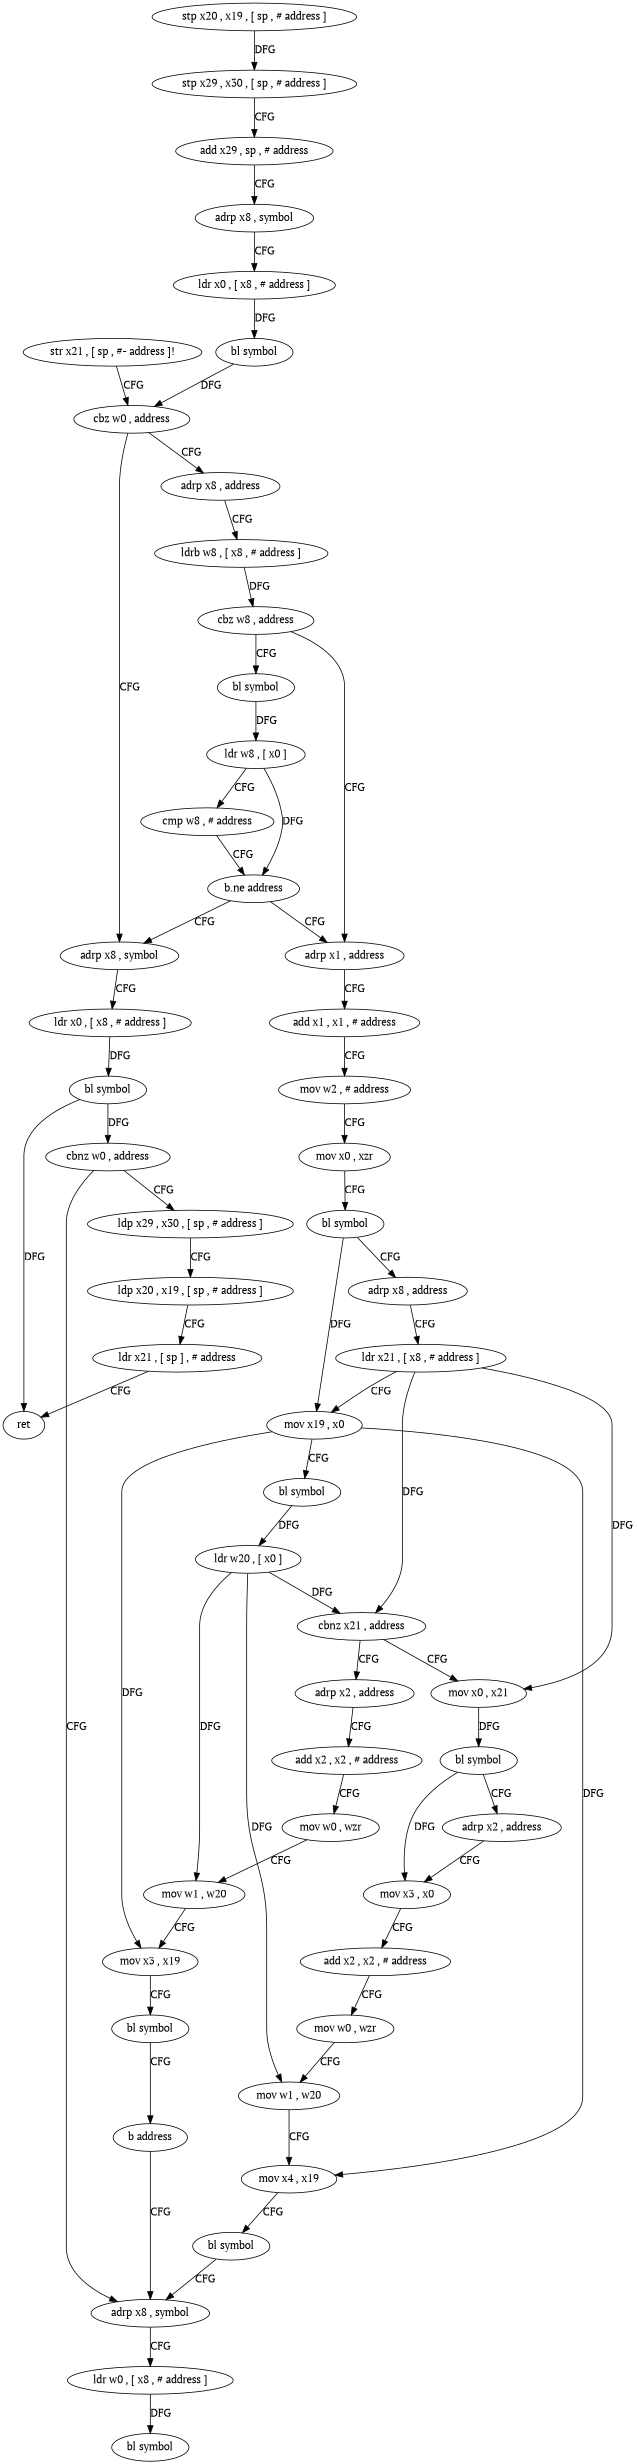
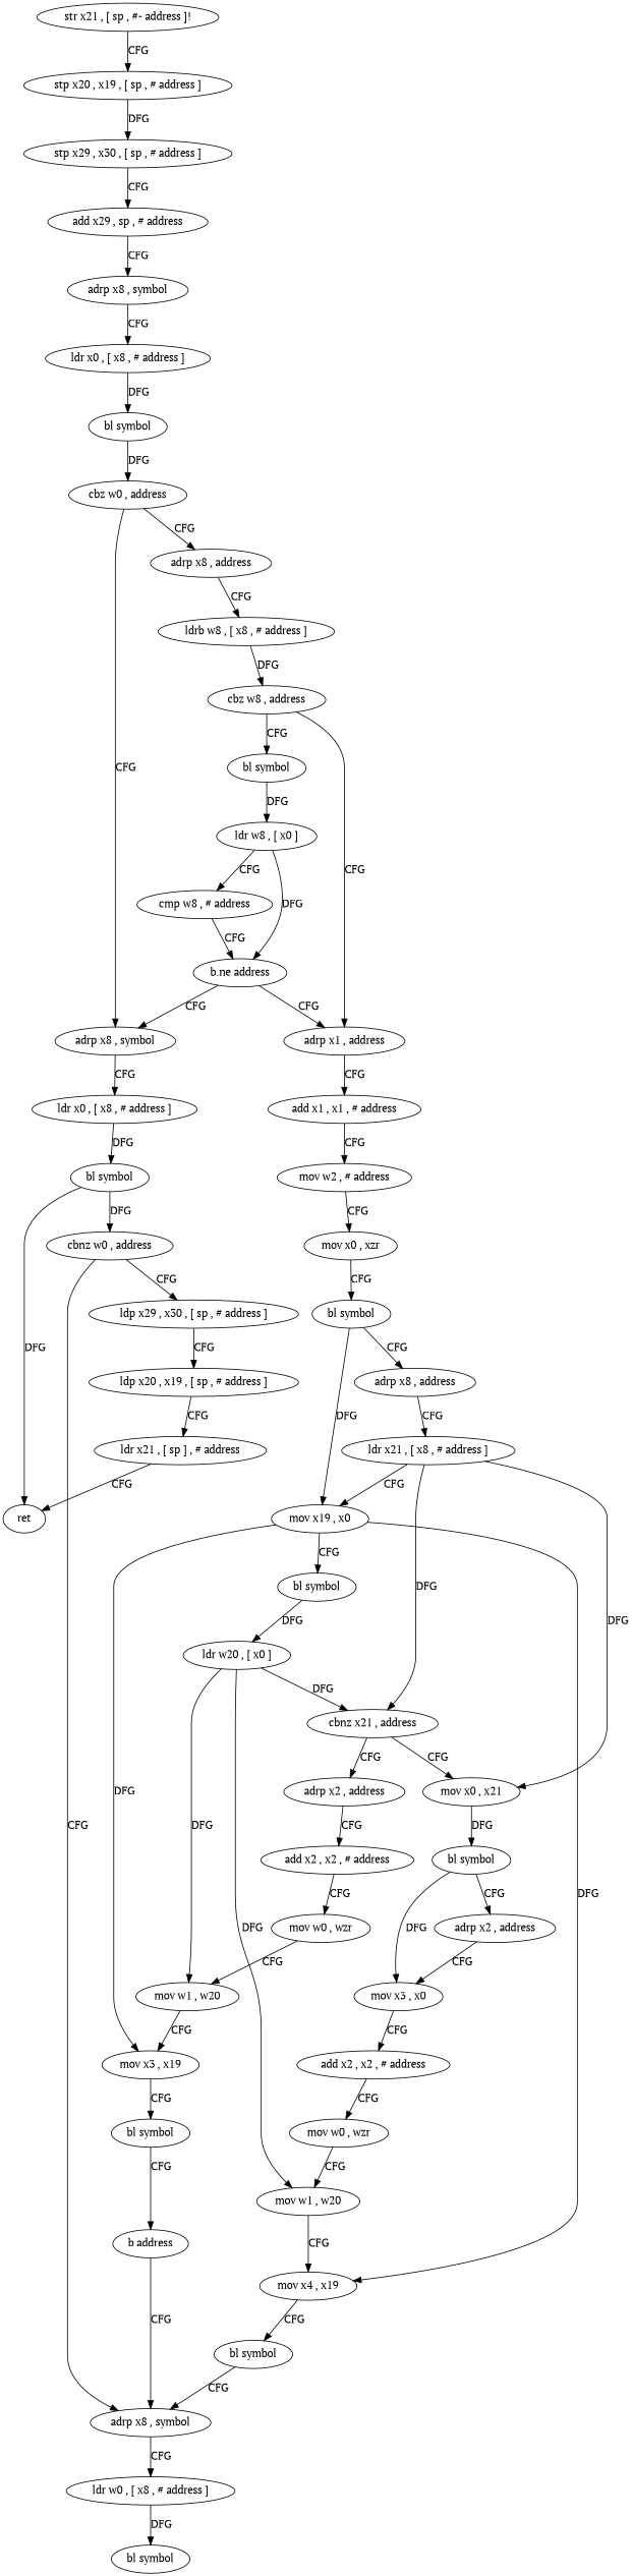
  digraph {
    fontname="PT Serif"
    node [fontname="PT Serif"]
    edge [fontname="PT Serif"]
    n1 [label="str x21 , [ sp , #- address ]!"]
    n2 [label="stp x20 , x19 , [ sp , # address ]"]
    n3 [label="stp x29 , x30 , [ sp , # address ]"]
    n4 [label="add x29 , sp , # address"]
    n5 [label="adrp x8 , symbol"]
    n6 [label="ldr x0 , [ x8 , # address ]"]
    n7 [label="bl symbol"]
    n8 [label="cbz w0 , address"]
    n9 [label="adrp x8 , symbol"]
    n10 [label="adrp x8 , address"]
    n11 [label="ldr x0 , [ x8 , # address ]"]
    n12 [label="ldrb w8 , [ x8 , # address ]"]
    n13 [label="bl symbol"]
    n14 [label="cbz w8 , address"]
    n15 [label="cbnz w0 , address"]
    n16 [label=ret]
    n17 [label="adrp x8 , symbol"]
    n18 [label="ldp x29 , x30 , [ sp , # address ]"]
    n19 [label="ldr w0 , [ x8 , # address ]"]
    n20 [label="ldp x20 , x19 , [ sp , # address ]"]
    n21 [label="bl symbol"]
    n22 [label="ldr x21 , [ sp ] , # address"]
    n23 [label="adrp x1 , address"]
    n24 [label="bl symbol"]
    n25 [label="add x1 , x1 , # address"]
    n26 [label="ldr w8 , [ x0 ]"]
    n27 [label="mov w2 , # address"]
    n28 [label="cmp w8 , # address"]
    n29 [label="b.ne address"]
    n30 [label="mov x0 , xzr"]
    n31 [label="bl symbol"]
    n32 [label="adrp x8 , address"]
    n33 [label="mov x19 , x0"]
    n34 [label="ldr x21 , [ x8 , # address ]"]
    n35 [label="bl symbol"]
    n36 [label="mov x4 , x19"]
    n37 [label="mov x3 , x19"]
    n38 [label="cbnz x21 , address"]
    n39 [label="mov x0 , x21"]
    n40 [label="adrp x2 , address"]
    n41 [label="bl symbol"]
    n42 [label="ldr w20 , [ x0 ]"]
    n43 [label="bl symbol"]
    n44 [label="bl symbol"]
    n45 [label="mov w1 , w20"]
    n46 [label="mov w1 , w20"]
    n47 [label="add x2 , x2 , # address"]
    n48 [label="adrp x2 , address"]
    n49 [label="mov x3 , x0"]
    n50 [label="mov w0 , wzr"]
    n51 [label="add x2 , x2 , # address"]
    n52 [label="mov w0 , wzr"]
    n53 [label="b address"]
-   n1 -> n8 [label=CFG]
+   n1 -> n2 [label=CFG]
    n2 -> n3 [label=DFG]
    n3 -> n4 [label=CFG]
    n4 -> n5 [label=CFG]
    n5 -> n6 [label=CFG]
    n6 -> n7 [label=DFG]
    n7 -> n8 [label=DFG]
    n8 -> n9 [label=CFG]
    n8 -> n10 [label=CFG]
    n9 -> n11 [label=CFG]
    n10 -> n12 [label=CFG]
    n11 -> n13 [label=DFG]
    n12 -> n14 [label=DFG]
    n13 -> n15 [label=DFG]
    n13 -> n16 [label=DFG]
    n14 -> n23 [label=CFG]
    n14 -> n24 [label=CFG]
    n15 -> n17 [label=CFG]
    n15 -> n18 [label=CFG]
    n17 -> n19 [label=CFG]
    n18 -> n20 [label=CFG]
    n19 -> n21 [label=DFG]
    n20 -> n22 [label=CFG]
    n22 -> n16 [label=CFG]
    n23 -> n25 [label=CFG]
    n24 -> n26 [label=DFG]
    n25 -> n27 [label=CFG]
    n26 -> n28 [label=CFG]
    n26 -> n29 [label=DFG]
    n27 -> n30 [label=CFG]
    n28 -> n29 [label=CFG]
    n29 -> n9 [label=CFG]
    n29 -> n23 [label=CFG]
    n30 -> n31 [label=CFG]
    n31 -> n32 [label=CFG]
    n31 -> n33 [label=DFG]
    n32 -> n34 [label=CFG]
    n33 -> n35 [label=CFG]
    n33 -> n36 [label=DFG]
    n33 -> n37 [label=DFG]
    n34 -> n33 [label=CFG]
    n34 -> n38 [label=DFG]
    n34 -> n39 [label=DFG]
    n35 -> n42 [label=DFG]
    n36 -> n43 [label=CFG]
    n37 -> n44 [label=CFG]
    n38 -> n39 [label=CFG]
    n38 -> n40 [label=CFG]
    n39 -> n41 [label=DFG]
    n40 -> n47 [label=CFG]
    n41 -> n48 [label=CFG]
    n41 -> n49 [label=DFG]
    n42 -> n38 [label=DFG]
    n42 -> n45 [label=DFG]
    n42 -> n46 [label=DFG]
    n43 -> n17 [label=CFG]
    n44 -> n53 [label=CFG]
    n45 -> n36 [label=CFG]
    n46 -> n37 [label=CFG]
    n47 -> n50 [label=CFG]
    n48 -> n49 [label=CFG]
    n49 -> n51 [label=CFG]
    n50 -> n46 [label=CFG]
    n51 -> n52 [label=CFG]
    n52 -> n45 [label=CFG]
    n53 -> n17 [label=CFG]
  }
